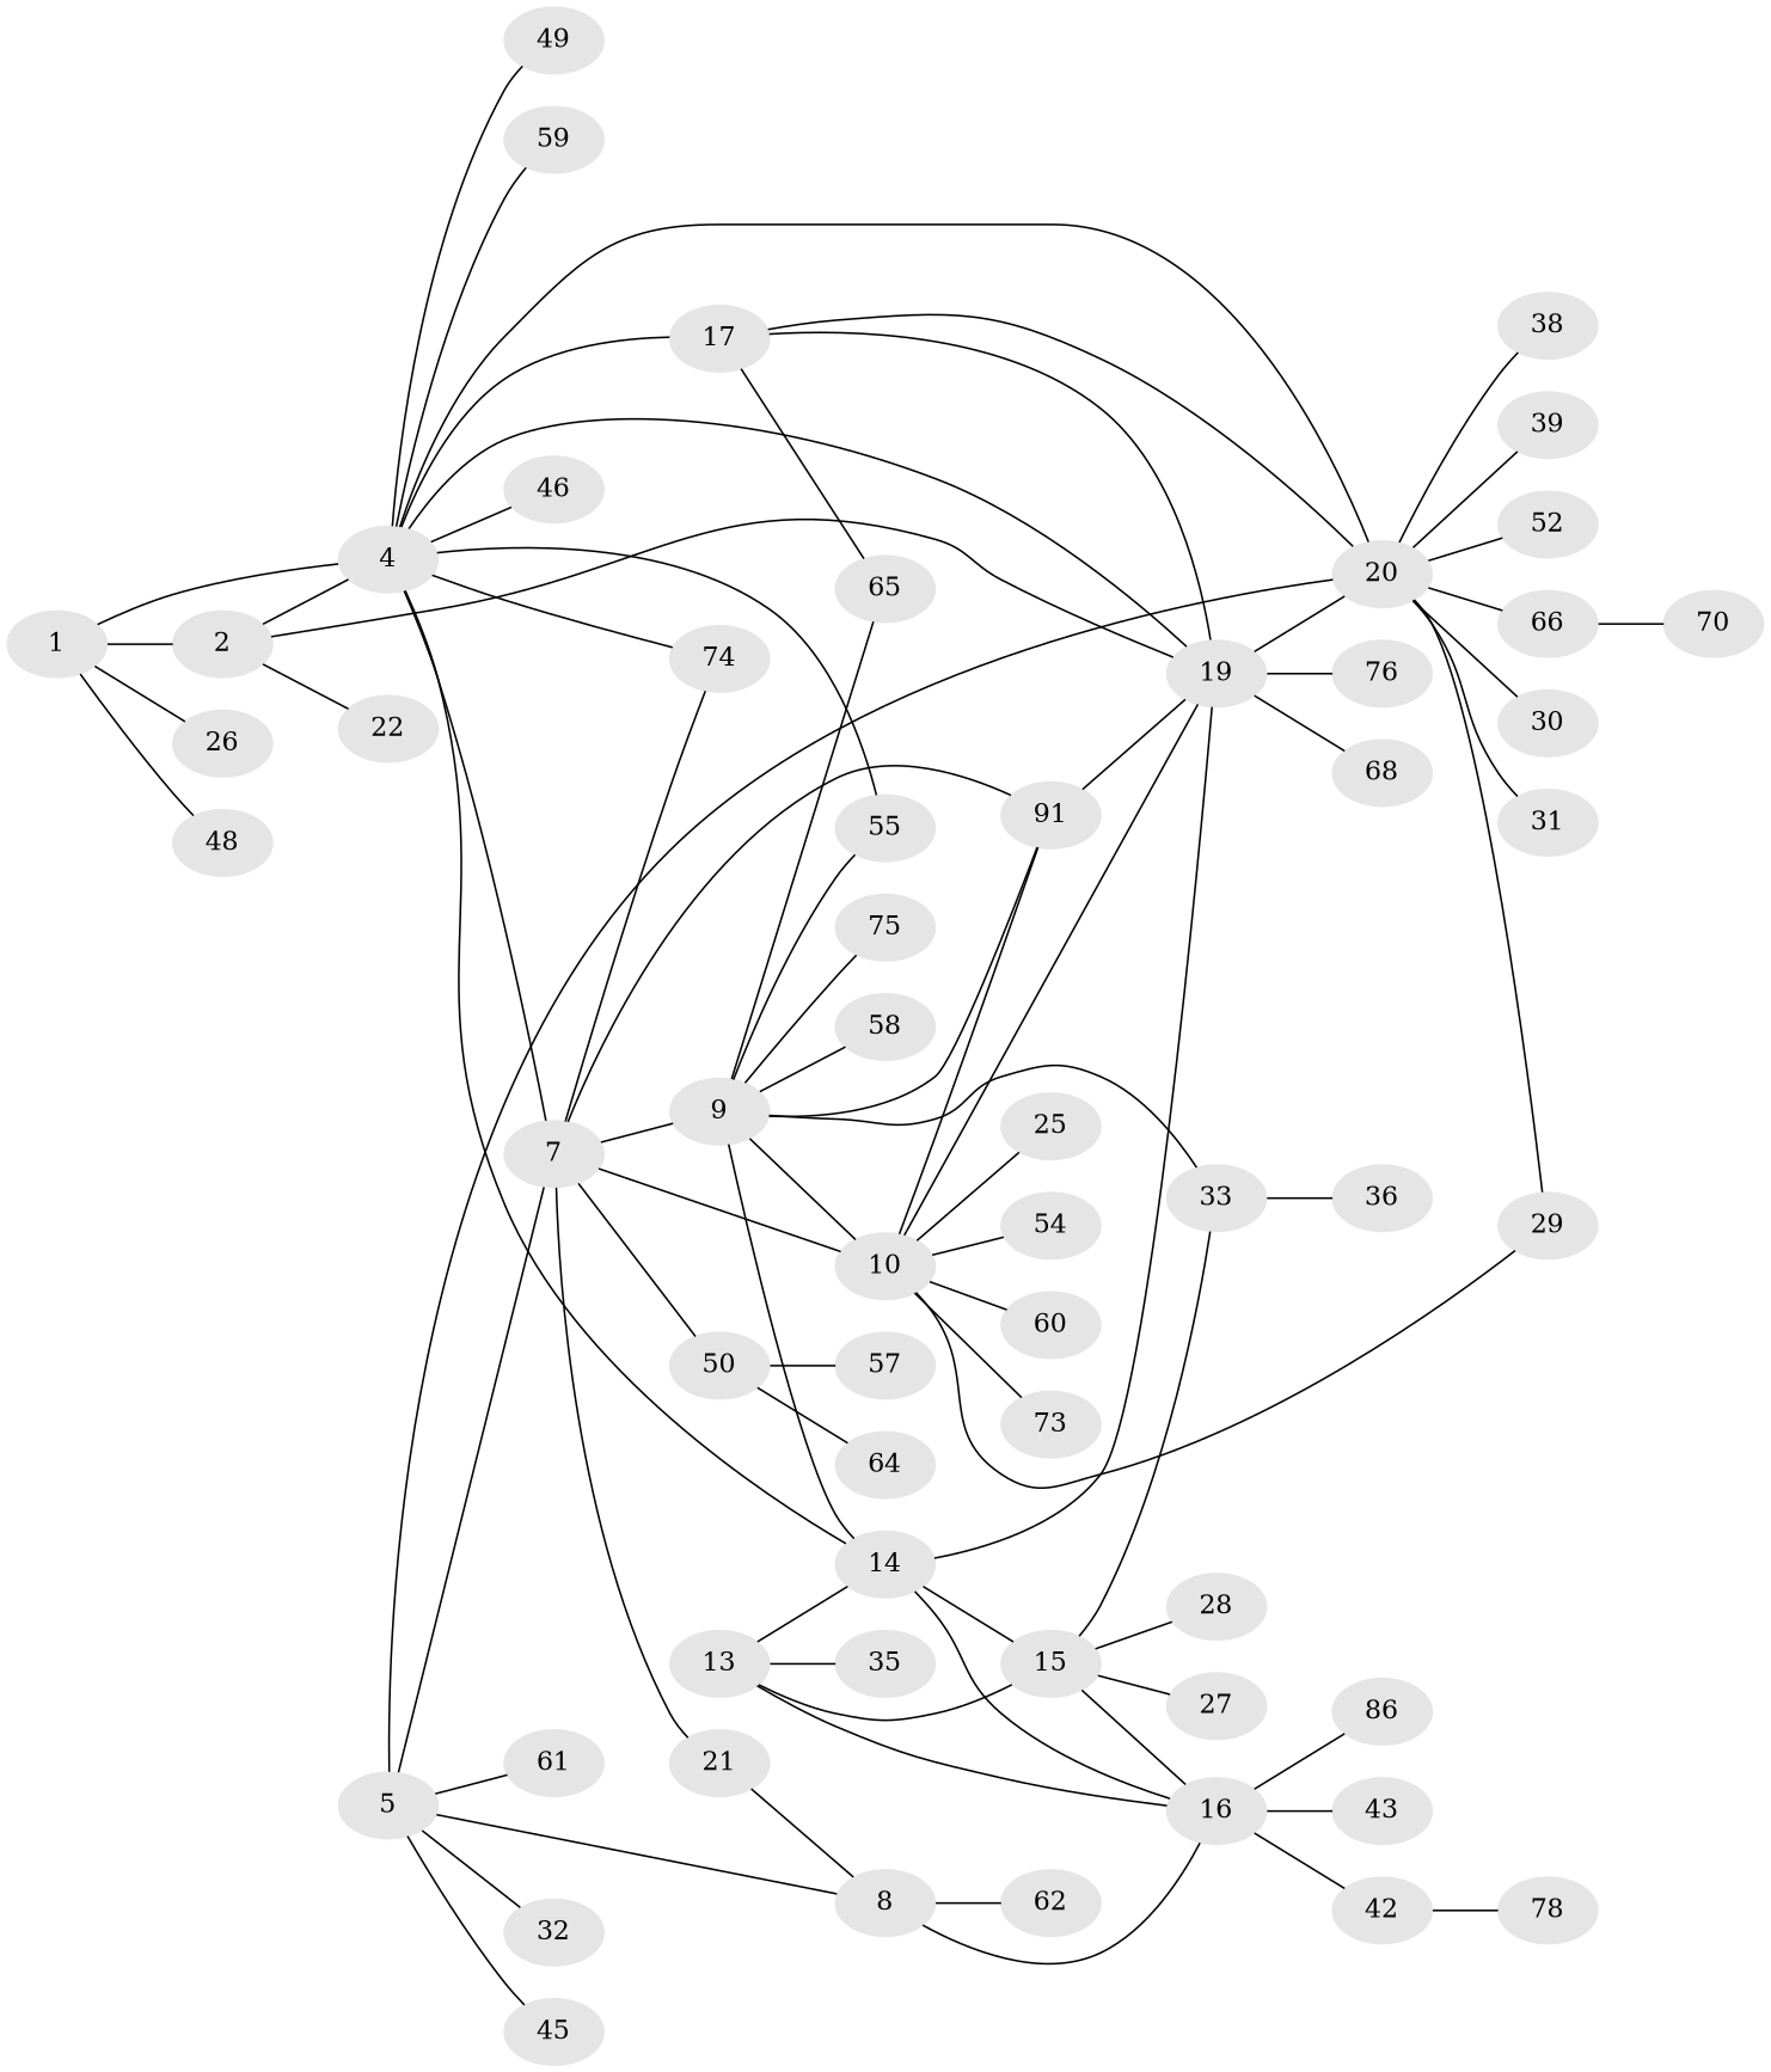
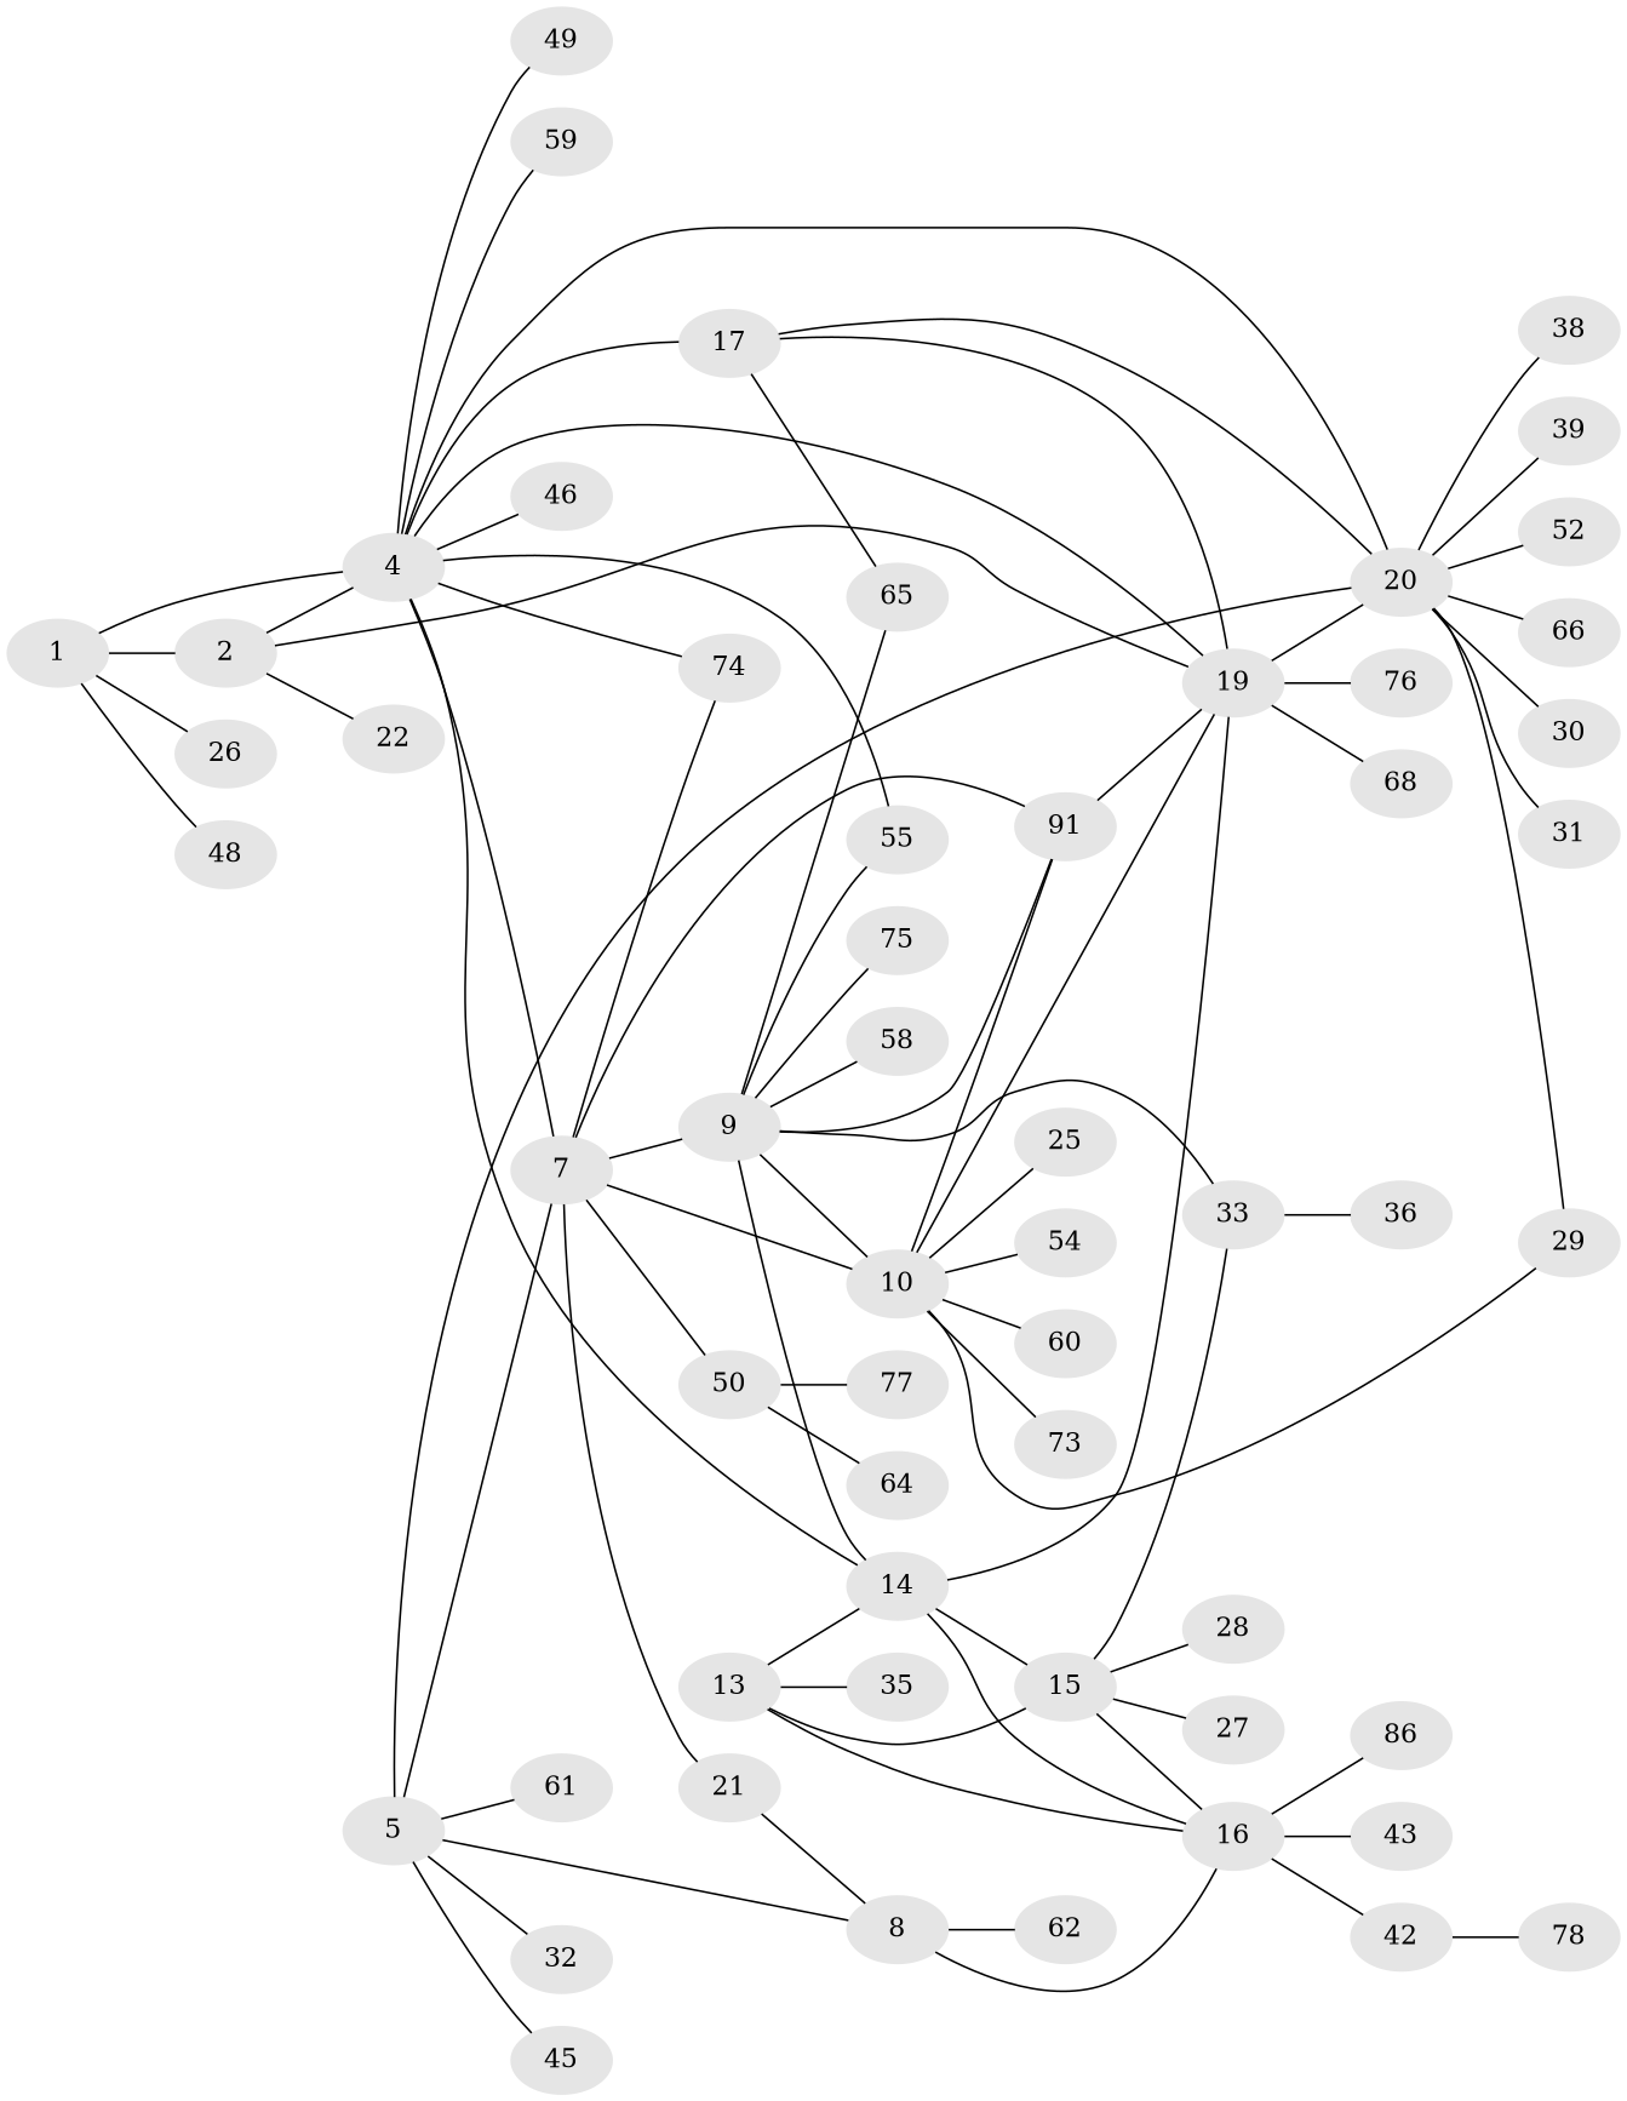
  graph {
    rankdir=LR
    node [color=gray90 style=filled]
    1 [super="+3"]
    2 [super="+24"]
    4 [super="+18"]
    26 [super="+37"]
    48
    19 [super="+67"]
    22
    7 [super="+12"]
    14 [super="+23"]
    17 [super="+32"]
    20 [super="+51"]
    46
    49 [super="+72"]
    55 [super="+63"]
    59
    74
    68
    76
    9 [super="+80"]
    10 [super="+57"]
    n21 [label=91]
    21
    50 [super="+69"]
    16 [super="+71"]
    15 [super="+53"]
    65
    29
    30
    31
    38
    39
    52
    66
    5 [super="+6"]
    8 [super="+41"]
    n36 [label=32]
    45
    61
    62
    33
    58
    75
    25
    54
    60
    73
    64
-   77 [label=57]
+   77
    42
    43 [super="+44"]
    n51 [label=86]
    36
    13 [super="+47"]
    35
    27 [super="+40"]
    28
    78 [super="+79"]
-   70
    1 -- 2 [weight=2]
    1 -- 4 [weight=2]
    1 -- 26
    1 -- 48
    2 -- 4
    2 -- 19
    2 -- 22
    4 -- 19
    4 -- 7 [weight=2]
    4 -- 14
    4 -- 17
    4 -- 20
    4 -- 46
    4 -- 49
    4 -- 55 [weight=2]
    4 -- 59
    4 -- 74
    19 -- 20
    19 -- 68
    19 -- 76
    7 -- 74
    7 -- 9
    7 -- 10
    7 -- n21
    7 -- 21
    7 -- 50
    14 -- 19
    14 -- 16
    14 -- 15
    17 -- 19
    17 -- 20
    17 -- 65
    20 -- 29
    20 -- 30
    20 -- 31
    20 -- 38
    20 -- 39
    20 -- 52
    20 -- 66
    9 -- 14
    9 -- 55
    9 -- 10
    9 -- n21
    9 -- 65
    9 -- 33
    9 -- 58
    9 -- 75
    10 -- 19
    10 -- n21
    10 -- 29
    10 -- 25
    10 -- 54
    10 -- 60
    10 -- 73
    n21 -- 19
    21 -- 8
    50 -- 64
    50 -- 77
    16 -- 42
    16 -- 43
    16 -- n51
    15 -- 16
    15 -- 33
    15 -- 27
    15 -- 28
-   66 -- 70
    5 -- 7 [weight=2]
    5 -- 20
    5 -- 8 [weight=2]
    5 -- n36
    5 -- 45
    5 -- 61
    8 -- 16
    8 -- 62
    33 -- 36
    42 -- 78
    13 -- 14
    13 -- 16
    13 -- 15
    13 -- 35
  }
